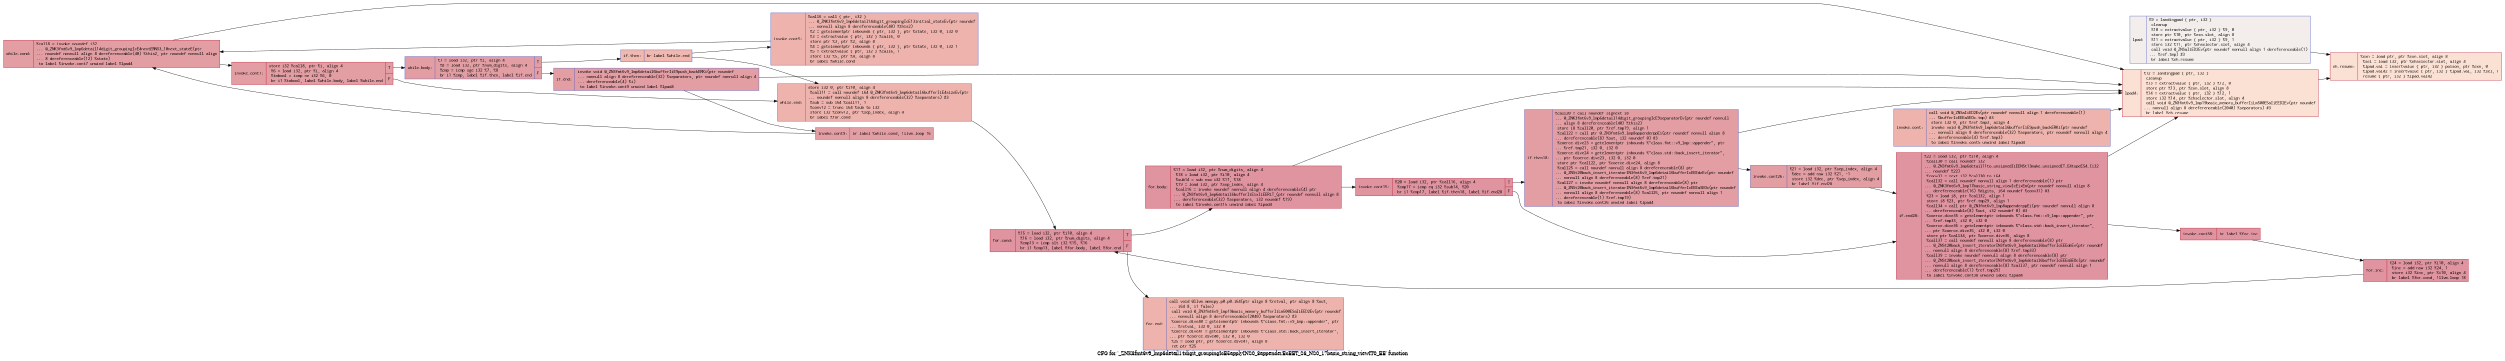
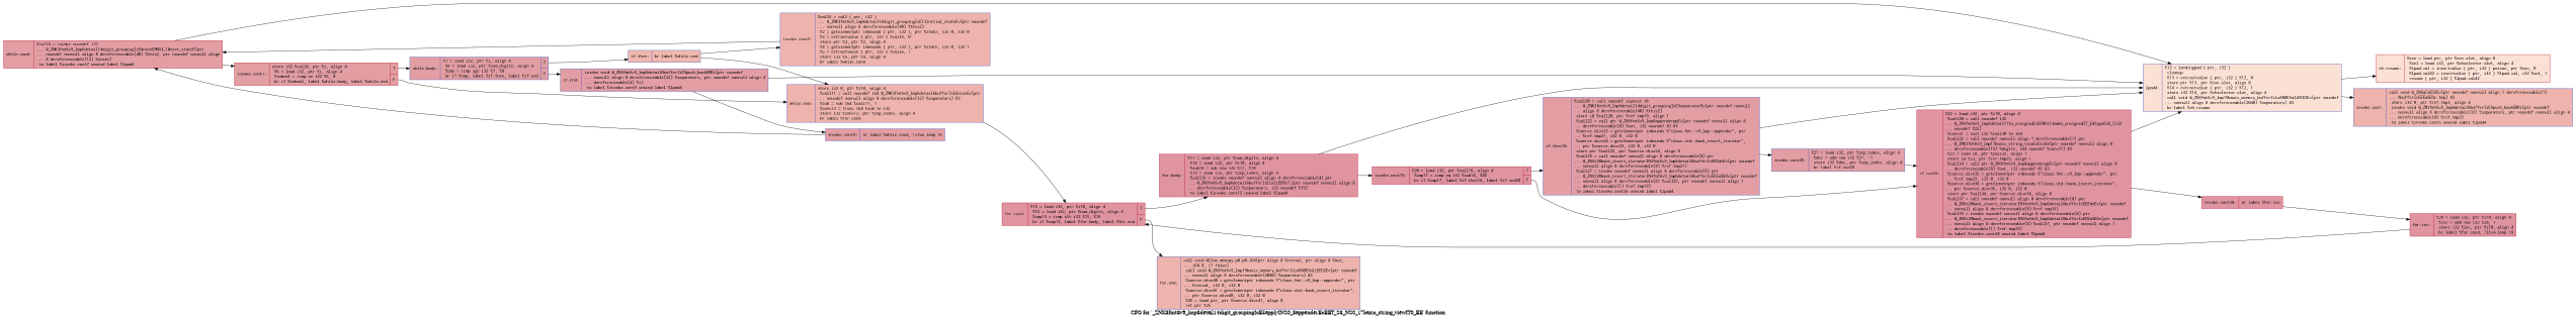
  digraph {
    label="CFG for '_ZNK3fmt6v9_lmp6detail14digit_groupingIcE5applyINS0_8appenderEcEET_S6_NS0_17basic_string_viewIT0_EE' function"
    rankdir=LR
    node [color="#3d50c3ff" fillcolor="#be242e70" fontname=Courier shape=record style=filled]
    n1 [fillcolor="#d6524470" label="{invoke.cont:\l|  call void @_ZNSaIiED2Ev(ptr noundef nonnull align 1 dereferenceable(1)\l... %bufferIcEEEaSEOc.tmp) #3\l  store i32 0, ptr %ref.tmp3, align 4\l  invoke void @_ZN3fmt6v9_lmp6detail6bufferIiE9push_backERKi(ptr noundef\l... nonnull align 8 dereferenceable(32) %separators, ptr noundef nonnull align 4\l... dereferenceable(4) %ref.tmp3)\l          to label %invoke.cont5 unwind label %lpad4\l}"]
-   n2 [color="#b70d28ff" fillcolor="#f7b99e70" label="{lpad4:\l|  %12 = landingpad \{ ptr, i32 \}\l          cleanup\l  %13 = extractvalue \{ ptr, i32 \} %12, 0\l  store ptr %13, ptr %exn.slot, align 8\l  %14 = extractvalue \{ ptr, i32 \} %12, 1\l  store i32 %14, ptr %ehselector.slot, align 4\l  call void @_ZN3fmt6v9_lmp19basic_memory_bufferIiLm500ESaIiEED2Ev(ptr noundef\l... nonnull align 8 dereferenceable(2040) %separators) #3\l  br label %eh.resume\l}"]
-   n3 [fillcolor="#e5d8d170" label="{lpad:\l|  %9 = landingpad \{ ptr, i32 \}\l          cleanup\l  %10 = extractvalue \{ ptr, i32 \} %9, 0\l  store ptr %10, ptr %exn.slot, align 8\l  %11 = extractvalue \{ ptr, i32 \} %9, 1\l  store i32 %11, ptr %ehselector.slot, align 4\l  call void @_ZNSaIiED2Ev(ptr noundef nonnull align 1 dereferenceable(1)\l... %ref.tmp) #3\l  br label %eh.resume\l}"]
+   n2 [fillcolor="#f7b99e70" label="{lpad4:\l|  %12 = landingpad \{ ptr, i32 \}\l          cleanup\l  %13 = extractvalue \{ ptr, i32 \} %12, 0\l  store ptr %13, ptr %exn.slot, align 8\l  %14 = extractvalue \{ ptr, i32 \} %12, 1\l  store i32 %14, ptr %ehselector.slot, align 4\l  call void @_ZN3fmt6v9_lmp19basic_memory_bufferIiLm500ESaIiEED2Ev(ptr noundef\l... nonnull align 8 dereferenceable(2040) %separators) #3\l  br label %eh.resume\l}"]
    n4 [color="#b70d28ff" fillcolor="#f7b99e70" label="{eh.resume:\l|  %exn = load ptr, ptr %exn.slot, align 8\l  %sel = load i32, ptr %ehselector.slot, align 4\l  %lpad.val = insertvalue \{ ptr, i32 \} poison, ptr %exn, 0\l  %lpad.val42 = insertvalue \{ ptr, i32 \} %lpad.val, i32 %sel, 1\l  resume \{ ptr, i32 \} %lpad.val42\l}"]
    n5 [fillcolor="#d6524470" label="{invoke.cont5:\l|  %call6 = call \{ ptr, i32 \}\l... @_ZNK3fmt6v9_lmp6detail14digit_groupingIcE13initial_stateEv(ptr noundef\l... nonnull align 8 dereferenceable(40) %this2)\l  %2 = getelementptr inbounds \{ ptr, i32 \}, ptr %state, i32 0, i32 0\l  %3 = extractvalue \{ ptr, i32 \} %call6, 0\l  store ptr %3, ptr %2, align 8\l  %4 = getelementptr inbounds \{ ptr, i32 \}, ptr %state, i32 0, i32 1\l  %5 = extractvalue \{ ptr, i32 \} %call6, 1\l  store i32 %5, ptr %4, align 8\l  br label %while.cond\l}"]
    n6 [color="#b70d28ff" label="{while.cond:\l|  %call8 = invoke noundef i32\l... @_ZNK3fmt6v9_lmp6detail14digit_groupingIcE4nextERNS3_10next_stateE(ptr\l... noundef nonnull align 8 dereferenceable(40) %this2, ptr noundef nonnull align\l... 8 dereferenceable(12) %state)\l          to label %invoke.cont7 unwind label %lpad4\l}"]
    n7 [color="#b70d28ff" label="{invoke.cont7:\l|  store i32 %call8, ptr %i, align 4\l  %6 = load i32, ptr %i, align 4\l  %tobool = icmp ne i32 %6, 0\l  br i1 %tobool, label %while.body, label %while.end\l|{<s0>T|<s1>F}}"]
    n8 [label="{while.body:\l|  %7 = load i32, ptr %i, align 4\l  %8 = load i32, ptr %num_digits, align 4\l  %cmp = icmp sge i32 %7, %8\l  br i1 %cmp, label %if.then, label %if.end\l|{<s0>T|<s1>F}}"]
    n9 [fillcolor="#d6524470" label="{while.end:\l|  store i32 0, ptr %i10, align 4\l  %call11 = call noundef i64 @_ZNK3fmt6v9_lmp6detail6bufferIiE4sizeEv(ptr\l... noundef nonnull align 8 dereferenceable(32) %separators) #3\l  %sub = sub i64 %call11, 1\l  %conv12 = trunc i64 %sub to i32\l  store i32 %conv12, ptr %sep_index, align 4\l  br label %for.cond\l}"]
    n10 [fillcolor="#dc5d4a70" label="{if.then:\l|  br label %while.end\l}"]
    n11 [label="{if.end:\l|  invoke void @_ZN3fmt6v9_lmp6detail6bufferIiE9push_backERKi(ptr noundef\l... nonnull align 8 dereferenceable(32) %separators, ptr noundef nonnull align 4\l... dereferenceable(4) %i)\l          to label %invoke.cont9 unwind label %lpad4\l}"]
    n12 [color="#b70d28ff" fillcolor="#b70d2870" label="{for.cond:\l|  %15 = load i32, ptr %i10, align 4\l  %16 = load i32, ptr %num_digits, align 4\l  %cmp13 = icmp slt i32 %15, %16\l  br i1 %cmp13, label %for.body, label %for.end\l|{<s0>T|<s1>F}}"]
    n13 [label="{invoke.cont9:\l|  br label %while.cond, !llvm.loop !6\l}"]
    n14 [color="#b70d28ff" fillcolor="#b70d2870" label="{for.body:\l|  %17 = load i32, ptr %num_digits, align 4\l  %18 = load i32, ptr %i10, align 4\l  %sub14 = sub nsw i32 %17, %18\l  %19 = load i32, ptr %sep_index, align 4\l  %call16 = invoke noundef nonnull align 4 dereferenceable(4) ptr\l... @_ZN3fmt6v9_lmp6detail6bufferIiEixIiEERiT_(ptr noundef nonnull align 8\l... dereferenceable(32) %separators, i32 noundef %19)\l          to label %invoke.cont15 unwind label %lpad4\l}"]
    n15 [fillcolor="#d6524470" label="{for.end:\l|  call void @llvm.memcpy.p0.p0.i64(ptr align 8 %retval, ptr align 8 %out,\l... i64 8, i1 false)\l  call void @_ZN3fmt6v9_lmp19basic_memory_bufferIiLm500ESaIiEED2Ev(ptr noundef\l... nonnull align 8 dereferenceable(2040) %separators) #3\l  %coerce.dive40 = getelementptr inbounds %\"class.fmt::v9_lmp::appender\", ptr\l... %retval, i32 0, i32 0\l  %coerce.dive41 = getelementptr inbounds %\"class.std::back_insert_iterator\",\l... ptr %coerce.dive40, i32 0, i32 0\l  %25 = load ptr, ptr %coerce.dive41, align 8\l  ret ptr %25\l}"]
    n16 [color="#b70d28ff" fillcolor="#b70d2870" label="{invoke.cont15:\l|  %20 = load i32, ptr %call16, align 4\l  %cmp17 = icmp eq i32 %sub14, %20\l  br i1 %cmp17, label %if.then18, label %if.end28\l|{<s0>T|<s1>F}}"]
    n17 [label="{if.then18:\l|  %call20 = call noundef signext i8\l... @_ZNK3fmt6v9_lmp6detail14digit_groupingIcE9separatorEv(ptr noundef nonnull\l... align 8 dereferenceable(40) %this2)\l  store i8 %call20, ptr %ref.tmp19, align 1\l  %call22 = call ptr @_ZN3fmt6v9_lmp8appenderppEi(ptr noundef nonnull align 8\l... dereferenceable(8) %out, i32 noundef 0) #3\l  %coerce.dive23 = getelementptr inbounds %\"class.fmt::v9_lmp::appender\", ptr\l... %ref.tmp21, i32 0, i32 0\l  %coerce.dive24 = getelementptr inbounds %\"class.std::back_insert_iterator\",\l... ptr %coerce.dive23, i32 0, i32 0\l  store ptr %call22, ptr %coerce.dive24, align 8\l  %call25 = call noundef nonnull align 8 dereferenceable(8) ptr\l... @_ZNSt20back_insert_iteratorIN3fmt6v9_lmp6detail6bufferIcEEEdeEv(ptr noundef\l... nonnull align 8 dereferenceable(8) %ref.tmp21)\l  %call27 = invoke noundef nonnull align 8 dereferenceable(8) ptr\l... @_ZNSt20back_insert_iteratorIN3fmt6v9_lmp6detail6bufferIcEEEaSEOc(ptr noundef\l... nonnull align 8 dereferenceable(8) %call25, ptr noundef nonnull align 1\l... dereferenceable(1) %ref.tmp19)\l          to label %invoke.cont26 unwind label %lpad4\l}"]
    n18 [color="#b70d28ff" fillcolor="#b70d2870" label="{if.end28:\l|  %22 = load i32, ptr %i10, align 4\l  %call30 = call noundef i32\l... @_ZN3fmt6v9_lmp6detail11to_unsignedIiEENSt13make_unsignedIT_E4typeES4_(i32\l... noundef %22)\l  %conv31 = zext i32 %call30 to i64\l  %call32 = call noundef nonnull align 1 dereferenceable(1) ptr\l... @_ZNK3fmt6v9_lmp17basic_string_viewIcEixEm(ptr noundef nonnull align 8\l... dereferenceable(16) %digits, i64 noundef %conv31) #3\l  %23 = load i8, ptr %call32, align 1\l  store i8 %23, ptr %ref.tmp29, align 1\l  %call34 = call ptr @_ZN3fmt6v9_lmp8appenderppEi(ptr noundef nonnull align 8\l... dereferenceable(8) %out, i32 noundef 0) #3\l  %coerce.dive35 = getelementptr inbounds %\"class.fmt::v9_lmp::appender\", ptr\l... %ref.tmp33, i32 0, i32 0\l  %coerce.dive36 = getelementptr inbounds %\"class.std::back_insert_iterator\",\l... ptr %coerce.dive35, i32 0, i32 0\l  store ptr %call34, ptr %coerce.dive36, align 8\l  %call37 = call noundef nonnull align 8 dereferenceable(8) ptr\l... @_ZNSt20back_insert_iteratorIN3fmt6v9_lmp6detail6bufferIcEEEdeEv(ptr noundef\l... nonnull align 8 dereferenceable(8) %ref.tmp33)\l  %call39 = invoke noundef nonnull align 8 dereferenceable(8) ptr\l... @_ZNSt20back_insert_iteratorIN3fmt6v9_lmp6detail6bufferIcEEEaSEOc(ptr noundef\l... nonnull align 8 dereferenceable(8) %call37, ptr noundef nonnull align 1\l... dereferenceable(1) %ref.tmp29)\l          to label %invoke.cont38 unwind label %lpad4\l}"]
    n19 [label="{invoke.cont26:\l|  %21 = load i32, ptr %sep_index, align 4\l  %dec = add nsw i32 %21, -1\l  store i32 %dec, ptr %sep_index, align 4\l  br label %if.end28\l}"]
    n20 [color="#b70d28ff" fillcolor="#b70d2870" label="{invoke.cont38:\l|  br label %for.inc\l}"]
    n21 [color="#b70d28ff" fillcolor="#b70d2870" label="{for.inc:\l|  %24 = load i32, ptr %i10, align 4\l  %inc = add nsw i32 %24, 1\l  store i32 %inc, ptr %i10, align 4\l  br label %for.cond, !llvm.loop !8\l}"]
-   n1 -> n2
+   n2 -> n1
    n2 -> n4
-   n3 -> n4
    n5 -> n6
    n6 -> n2
    n6 -> n7
    n7 -> n8 [tailport=s0]
    n7 -> n9 [tailport=s1]
    n8 -> n10 [tailport=s0]
    n8 -> n11 [tailport=s1]
    n9 -> n12
    n10 -> n5
    n10 -> n9
    n11 -> n2
    n11 -> n13
    n12 -> n14 [tailport=s0]
    n12 -> n15 [tailport=s1]
    n13 -> n6
    n14 -> n2
    n14 -> n16
    n16 -> n17 [tailport=s0]
    n16 -> n18 [tailport=s1]
    n17 -> n2
    n17 -> n19
    n18 -> n2
    n18 -> n20
    n19 -> n18
    n20 -> n21
    n21 -> n12
  }
